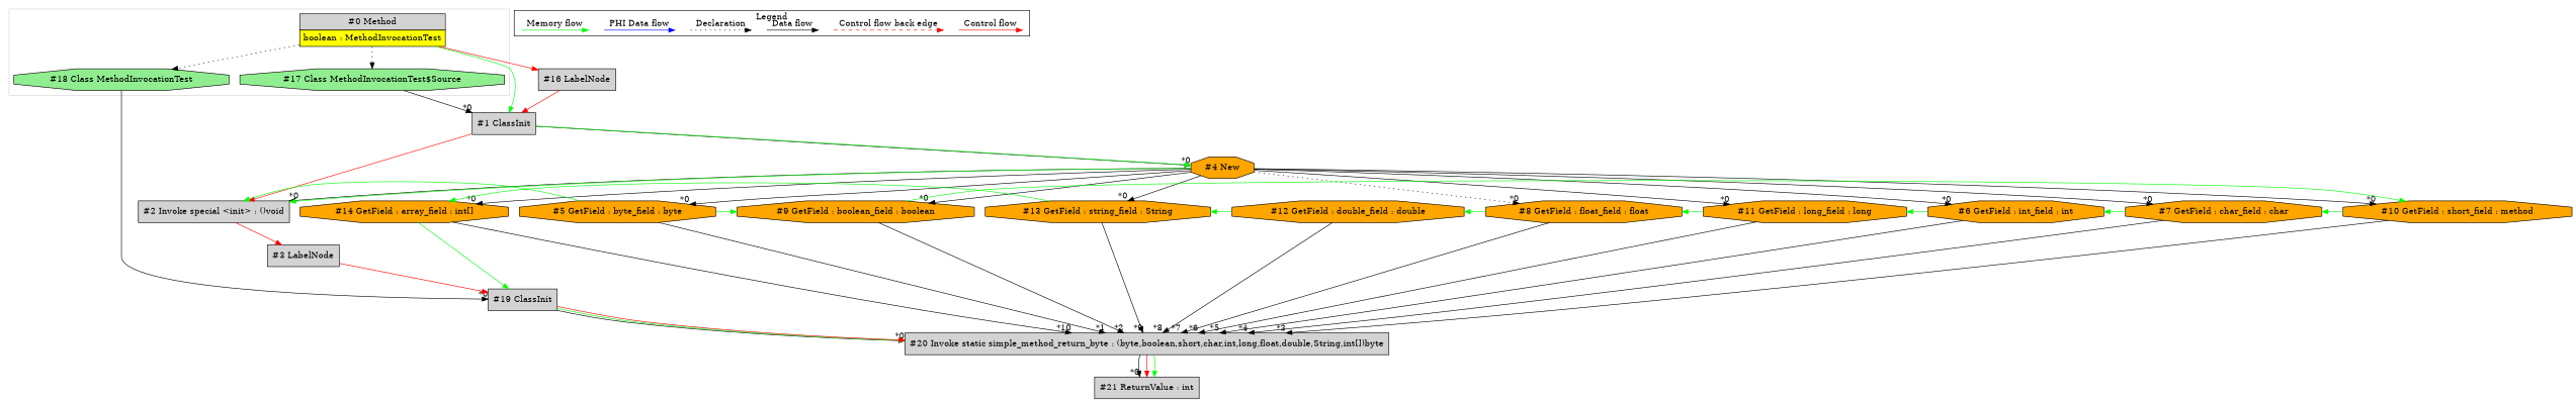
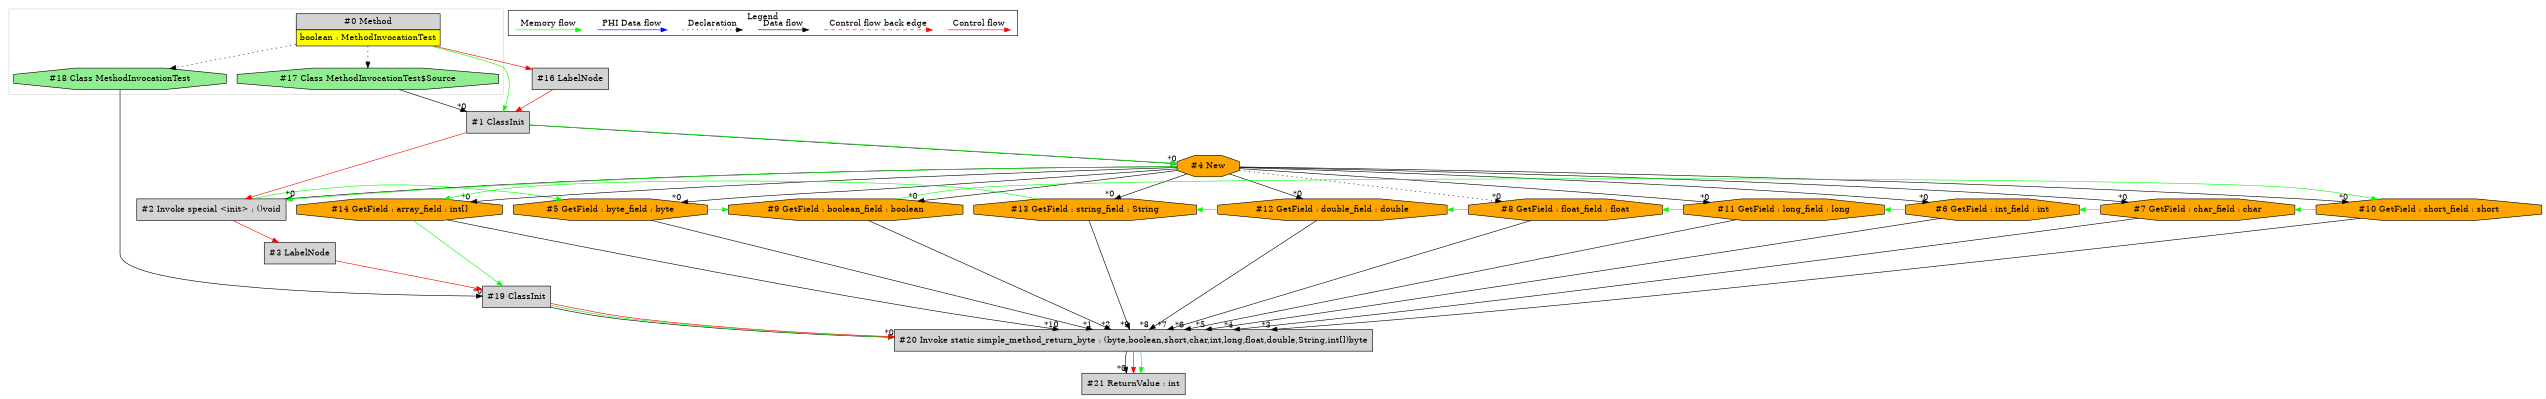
  digraph {
    node [shape=octagon style=filled]
    edge [labeldistance=2]
    n1 [fillcolor=lightgrey label=<<table border="0" cellborder="1" cellspacing="0" cellpadding="5"><tr><td colspan="1">#0 Method</td></tr><tr><td port="prj15" bgcolor="yellow">boolean : MethodInvocationTest</td></tr></table>> margin=0 shape=none]
    n2 [fillcolor=lightgreen label="#18 Class MethodInvocationTest"]
    n3 [fillcolor=lightgreen label="#17 Class MethodInvocationTest$Source"]
    c0 [shape=point style=invis]
    c1 [shape=point style=invis]
    c2 [shape=point style=invis]
    c3 [shape=point style=invis]
    d0 [shape=point style=invis]
    d1 [shape=point style=invis]
    d2 [shape=point style=invis]
    d3 [shape=point style=invis]
    d4 [shape=point style=invis]
    d5 [shape=point style=invis]
    d6 [shape=point style=invis]
    d7 [shape=point style=invis]
    n16 [fillcolor=lightgrey label="#1 ClassInit" shape=box]
    n17 [fillcolor=lightgrey label="#16 LabelNode" shape=box]
    n18 [fillcolor=lightgrey label="#19 ClassInit" shape=box]
    n19 [fillcolor=lightgrey label="#2 Invoke special <init> : ()void" shape=box]
    n20 [fillcolor=orange label="#4 New"]
    n21 [fillcolor=lightgrey label="#20 Invoke static simple_method_return_byte : (byte,boolean,short,char,int,long,float,double,String,int[])byte" shape=box]
    n22 [fillcolor=lightgrey label="#21 ReturnValue : int" shape=box]
    n23 [fillcolor=orange label="#14 GetField : array_field : int[]"]
    n24 [fillcolor=lightgrey label="#3 LabelNode" shape=box]
    n25 [fillcolor=orange label="#5 GetField : byte_field : byte"]
    n26 [fillcolor=orange label="#9 GetField : boolean_field : boolean"]
    n27 [fillcolor=orange label="#13 GetField : string_field : String"]
    n28 [fillcolor=orange label="#12 GetField : double_field : double"]
    n29 [fillcolor=orange label="#8 GetField : float_field : float"]
    n30 [fillcolor=orange label="#11 GetField : long_field : long"]
    n31 [fillcolor=orange label="#6 GetField : int_field : int"]
    n32 [fillcolor=orange label="#7 GetField : char_field : char"]
-   n33 [fillcolor=orange label="#10 GetField : short_field : method"]
+   n33 [fillcolor=orange label="#10 GetField : short_field : short"]
    subgraph cluster_1 {
      color=lightgray
      n1
      n2
      n3
    }
    subgraph cluster_2 {
      label=Legend
      subgraph sub_3 {
        label=Legend
        rank=same
        c0
        c1
        c2
        c3
        d0
        d1
        d2
        d3
        d4
        d5
        d6
        d7
      }
    }
    n1 -> n2 [style=dotted labeldistance=""]
    n1 -> n3 [style=dotted labeldistance=""]
    n1 -> n16 [color=green constraint=false]
    n1 -> n17 [color=red fontcolor=red]
    n2 -> n18 [headlabel="*0"]
    n3 -> n16 [headlabel="*0"]
    c0 -> c1 [color=red label="Control flow" style=solid labeldistance=""]
    c2 -> c3 [color=red label="Control flow back edge" style=dashed labeldistance=""]
    d0 -> d1 [label="Data flow" labeldistance=""]
    d2 -> d3 [label=Declaration style=dotted labeldistance=""]
    d4 -> d5 [color=blue label="PHI Data flow" labeldistance=""]
    d6 -> d7 [color=green label="Memory flow" labeldistance=""]
    n16 -> n19 [color=red fontcolor=red]
    n16 -> n20 [headlabel="*0"]
    n16 -> n20 [color=green constraint=false]
    n17 -> n16 [color=red fontcolor=red]
    n18 -> n21 [headlabel="*0"]
    n18 -> n21 [color=green constraint=false]
    n18 -> n21 [color=red fontcolor=red]
    n19 -> n24 [color=red fontcolor=red]
-   n25 -> n19 [color=green constraint=false]
+   n19 -> n25 [color=green constraint=false]
    n20 -> n19 [headlabel="*0"]
    n20 -> n19 [color=green constraint=false]
    n20 -> n23 [headlabel="*0"]
    n20 -> n25 [headlabel="*0"]
    n20 -> n26 [headlabel="*0"]
    n20 -> n27 [headlabel="*0"]
+   n20 -> n28 [headlabel="*0"]
    n20 -> n29 [headlabel="*0" style=dotted]
    n20 -> n30 [headlabel="*0"]
    n20 -> n31 [headlabel="*0"]
    n20 -> n32 [headlabel="*0"]
    n20 -> n33 [headlabel="*0"]
    n21 -> n22 [headlabel="*0"]
    n21 -> n22 [color=red fontcolor=red]
    n21 -> n22 [color=green constraint=false]
    n23 -> n18 [color=green constraint=false]
    n23 -> n21 [headlabel="*10"]
    n24 -> n18 [color=red fontcolor=red]
    n25 -> n21 [headlabel="*1"]
    n25 -> n26 [color=green constraint=false]
    n26 -> n21 [headlabel="*2"]
    n26 -> n33 [color=green constraint=false]
    n27 -> n21 [headlabel="*9"]
    n27 -> n23 [color=green constraint=false]
    n28 -> n21 [headlabel="*8"]
    n28 -> n27 [color=green constraint=false]
    n29 -> n21 [headlabel="*7"]
    n29 -> n28 [color=green constraint=false]
    n30 -> n21 [headlabel="*6"]
    n30 -> n29 [color=green constraint=false]
    n31 -> n21 [headlabel="*5"]
    n31 -> n30 [color=green constraint=false]
    n32 -> n21 [headlabel="*4"]
    n32 -> n31 [color=green constraint=false]
    n33 -> n21 [headlabel="*3"]
    n33 -> n32 [color=green constraint=false]
  }
